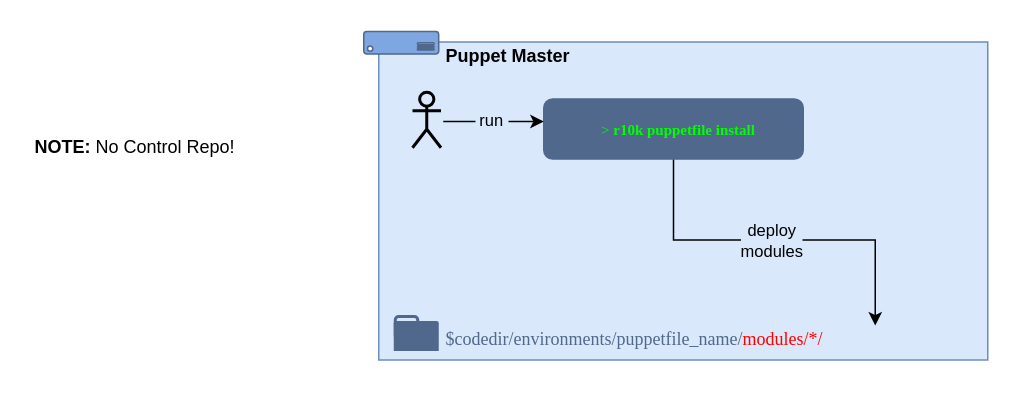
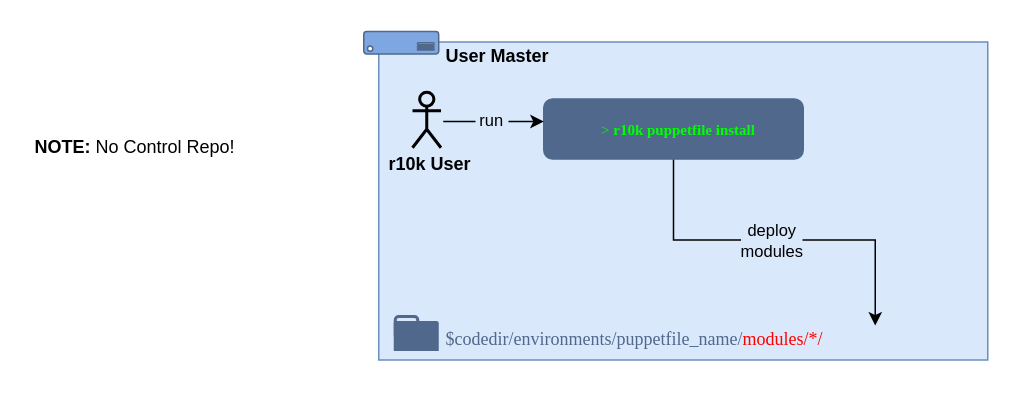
  <mxCell id="0" />
  <mxCell id="1" parent="0" />
  <mxCell id="2" value="" style="whiteSpace=wrap;html=1;fillColor=#dae8fc;strokeColor=#6c8ebf;movable=1;resizable=1;rotatable=1;deletable=1;editable=1;connectable=1;" vertex="1" parent="1"><mxGeometry x="252" y="27.5" width="406" height="212" as="geometry" /></mxCell>
  <mxCell id="3" value="" style="shadow=0;dashed=0;html=1;strokeColor=#4F688C;labelPosition=center;verticalLabelPosition=bottom;verticalAlign=top;align=center;shape=mxgraph.azure.server;fillColor=#7EA6E0;labelBackgroundColor=#ffffff;movable=1;resizable=1;rotatable=1;deletable=1;editable=1;connectable=1;" vertex="1" parent="1"><mxGeometry x="242" y="20.5" width="50" height="15" as="geometry" /></mxCell>
  <mxCell id="4" value="" style="group;movable=1;resizable=1;rotatable=1;deletable=1;editable=1;connectable=1;" vertex="1" connectable="0" parent="1"><mxGeometry x="262" y="210.5" width="30" height="23" as="geometry" /></mxCell>
  <mxCell id="5" value="" style="group" vertex="1" connectable="0" parent="4"><mxGeometry width="30" height="23" as="geometry" /></mxCell>
  <mxCell id="6" value="" style="whiteSpace=wrap;html=1;rounded=0;labelBackgroundColor=#ffffff;strokeColor=none;strokeWidth=2;fillColor=#4F688C;gradientColor=none;fontColor=#D79B00;align=center;" vertex="1" parent="5"><mxGeometry y="12" width="30" height="11" as="geometry" /></mxCell>
  <mxCell id="7" value="" style="whiteSpace=wrap;html=1;rounded=1;labelBackgroundColor=#ffffff;strokeColor=#4F688C;strokeWidth=2;fillColor=none;align=center;perimeterSpacing=0;fontColor=#6C8EBF;" vertex="1" parent="5"><mxGeometry x="1" width="15" height="15" as="geometry" /></mxCell>
  <mxCell id="8" value="" style="whiteSpace=wrap;html=1;rounded=1;labelBackgroundColor=#ffffff;strokeColor=none;strokeWidth=2;fillColor=#4F688C;gradientColor=none;fontColor=#D79B00;align=center;" vertex="1" parent="5"><mxGeometry y="3" width="30" height="10" as="geometry" /></mxCell>
  <mxCell id="9" value="&lt;font color=&quot;#4f688c&quot;&gt;$codedir/environments/puppetfile_name/&lt;/font&gt;&lt;font color=&quot;#ff0000&quot;&gt;modules/*/&lt;/font&gt;" style="text;html=1;fontFamily=Lucida Console;movable=1;resizable=1;rotatable=1;deletable=1;editable=1;connectable=1;" vertex="1" parent="1"><mxGeometry x="295" y="212" width="150" height="30" as="geometry" /></mxCell>
- <mxCell id="10" value="&lt;b&gt;Puppet Master&lt;/b&gt;&lt;br&gt;" style="text;html=1;resizable=1;points=[];autosize=1;align=left;verticalAlign=top;spacingTop=0;fontFamily=Helvetica;movable=1;rotatable=1;deletable=1;editable=1;connectable=1;" vertex="1" parent="1"><mxGeometry x="295" y="23" width="93" height="18" as="geometry" /></mxCell>
+ <mxCell id="10" value="&lt;b&gt;User Master&lt;/b&gt;&lt;br&gt;" style="text;html=1;resizable=1;points=[];autosize=1;align=left;verticalAlign=top;spacingTop=0;fontFamily=Helvetica;movable=1;rotatable=1;deletable=1;editable=1;connectable=1;" vertex="1" parent="1"><mxGeometry x="295" y="23" width="93" height="18" as="geometry" /></mxCell>
  <mxCell id="11" value="deploy&lt;br&gt;modules&lt;br&gt;" style="edgeStyle=orthogonalEdgeStyle;rounded=0;orthogonalLoop=1;jettySize=auto;html=1;fontFamily=Helvetica;labelBackgroundColor=#DAE8FC;movable=1;resizable=1;rotatable=1;deletable=1;editable=1;connectable=1;" edge="1" parent="1" source="12"><mxGeometry x="-0.033" relative="1" as="geometry"><mxPoint x="583" y="216.5" as="targetPoint" /><mxPoint x="480" y="81.5" as="sourcePoint" /><Array as="points"><mxPoint x="448" y="159.5" /><mxPoint x="583" y="159.5" /></Array><mxPoint as="offset" /></mxGeometry></mxCell>
  <mxCell id="12" value="&lt;div style=&quot;text-align: left&quot;&gt;&amp;gt; &lt;b&gt;r10k puppetfile install&lt;/b&gt;&lt;/div&gt;" style="whiteSpace=wrap;html=1;strokeColor=#4F688C;fillColor=#4f688c;fontFamily=Lucida Console;fontSize=10;fontColor=#00FF00;rounded=1;spacingLeft=7;movable=1;resizable=1;rotatable=1;deletable=1;editable=1;connectable=1;" vertex="1" parent="1"><mxGeometry x="362" y="65.5" width="173" height="40" as="geometry" /></mxCell>
  <mxCell id="13" value="" style="shape=umlActor;verticalLabelPosition=bottom;labelBackgroundColor=#ffffff;verticalAlign=top;html=1;outlineConnect=0;fontSize=14;strokeWidth=2;fontColor=#000000;fillColor=none;strokeColor=#000000;movable=1;resizable=1;rotatable=1;deletable=1;editable=1;connectable=1;" vertex="1" parent="1"><mxGeometry x="274.5" y="61" width="19" height="37" as="geometry" /></mxCell>
  <mxCell id="14" value="" style="group;fontColor=#000000;movable=1;resizable=1;rotatable=1;deletable=1;editable=1;connectable=1;" vertex="1" connectable="0" parent="1"><mxGeometry x="257" y="99" width="62" height="14" as="geometry" /></mxCell>
  <mxCell id="15" value="" style="group;movable=0;resizable=0;rotatable=0;deletable=0;editable=0;connectable=0;" vertex="1" connectable="0" parent="14"><mxGeometry width="62" height="14" as="geometry" /></mxCell>
+ <mxCell id="16" value="r10k User&lt;br&gt;" style="text;html=1;resizable=1;points=[];autosize=1;align=left;verticalAlign=top;spacingTop=-4;fontStyle=1;movable=0;rotatable=0;deletable=0;editable=0;connectable=0;fontColor=#000000;" vertex="1" parent="15"><mxGeometry width="62" height="14" as="geometry" /></mxCell>
  <mxCell id="17" style="edgeStyle=orthogonalEdgeStyle;rounded=0;orthogonalLoop=1;jettySize=auto;html=1;fontFamily=Helvetica;strokeColor=#000000;movable=1;resizable=1;rotatable=1;deletable=1;editable=1;connectable=1;" edge="1" parent="1"><mxGeometry relative="1" as="geometry"><mxPoint x="295" y="80.5" as="sourcePoint" /><mxPoint x="362" y="80.5" as="targetPoint" /><Array as="points"><mxPoint x="295" y="80.5" /><mxPoint x="362" y="80.5" /></Array></mxGeometry></mxCell>
  <mxCell id="18" value="&amp;nbsp;run&amp;nbsp;" style="text;html=1;resizable=0;points=[];align=center;verticalAlign=middle;labelBackgroundColor=#DAE8FC;fontSize=11;fontFamily=Helvetica;fontColor=#000000;" vertex="1" connectable="0" parent="17"><mxGeometry x="-0.472" y="17" relative="1" as="geometry"><mxPoint x="13.5" y="15.5" as="offset" /></mxGeometry></mxCell>
  <mxCell id="19" value="NOTE: &lt;span style=&quot;font-weight: normal&quot;&gt;No Control Repo!&lt;/span&gt;&lt;br&gt;" style="text;html=1;resizable=1;points=[];autosize=1;align=left;verticalAlign=top;spacingTop=-4;fontStyle=1;movable=1;rotatable=1;deletable=1;editable=1;connectable=1;" vertex="1" parent="1"><mxGeometry x="20.5" y="88" width="143" height="14" as="geometry" /></mxCell>
